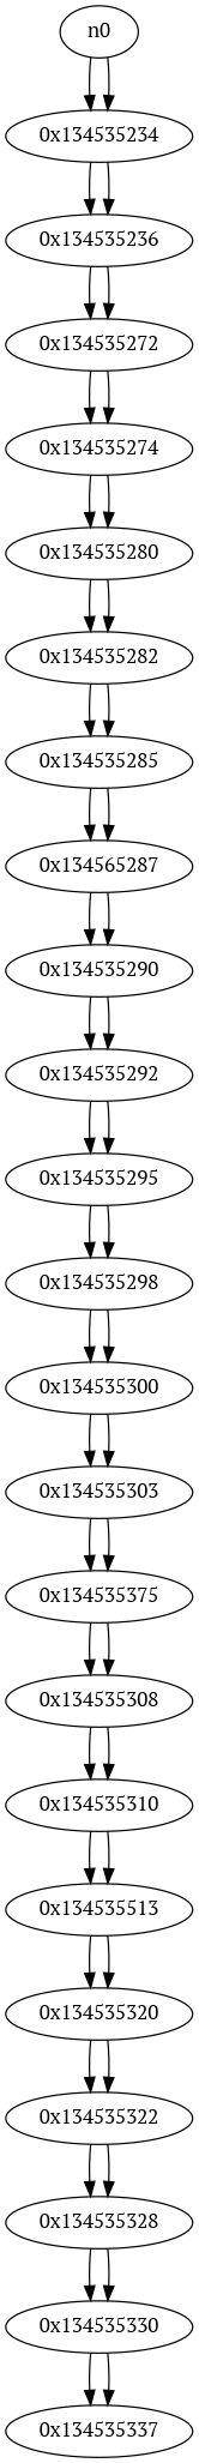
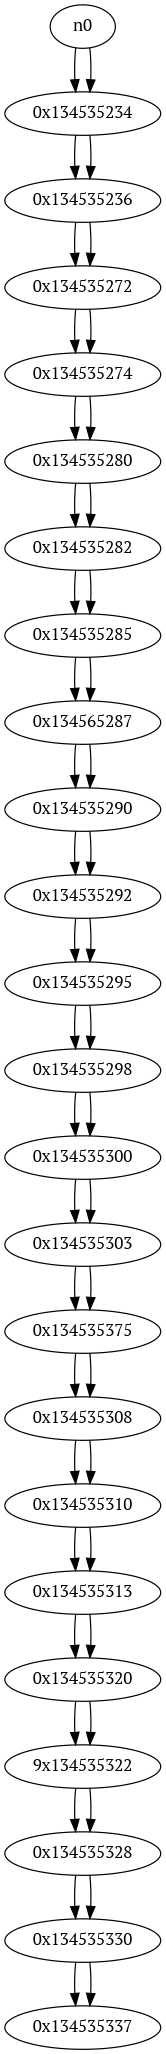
  digraph {
    fontname="PT Serif"
    node [fontname="PT Serif"]
    edge [fontname="PT Serif"]
    n1 [label="0x134535234"]
    n2 [label="0x134535236"]
    n3 [label="0x134535272"]
    n4 [label="0x134535274"]
    n0
    n5 [label="0x134535280"]
    n6 [label="0x134535282"]
    n7 [label="0x134535285"]
    n8 [label="0x134565287"]
    n9 [label="0x134535290"]
    n10 [label="0x134535292"]
    n11 [label="0x134535295"]
    n12 [label="0x134535298"]
    n13 [label="0x134535300"]
    n14 [label="0x134535303"]
    n15 [label="0x134535375"]
    n16 [label="0x134535308"]
    n17 [label="0x134535310"]
-   n18 [label="0x134535513"]
+   n18 [label="0x134535313"]
    n19 [label="0x134535320"]
-   n20 [label="0x134535322"]
+   n20 [label="9x134535322"]
    n21 [label="0x134535328"]
    n22 [label="0x134535330"]
    n23 [label="0x134535337"]
    n1 -> n2
    n1 -> n2
    n2 -> n3
    n2 -> n3
    n3 -> n4
    n3 -> n4
    n4 -> n5
    n4 -> n5
    n0 -> n1
    n0 -> n1
    n5 -> n6
    n5 -> n6
    n6 -> n7
    n6 -> n7
    n7 -> n8
    n7 -> n8
    n8 -> n9
    n8 -> n9
    n9 -> n10
    n9 -> n10
    n10 -> n11
    n10 -> n11
    n11 -> n12
    n11 -> n12
    n12 -> n13
    n12 -> n13
    n13 -> n14
    n13 -> n14
    n14 -> n15
    n14 -> n15
    n15 -> n16
    n15 -> n16
    n16 -> n17
    n16 -> n17
    n17 -> n18
    n17 -> n18
    n18 -> n19
    n18 -> n19
    n19 -> n20
    n19 -> n20
    n20 -> n21
    n20 -> n21
    n21 -> n22
    n21 -> n22
    n22 -> n23
    n22 -> n23
  }
